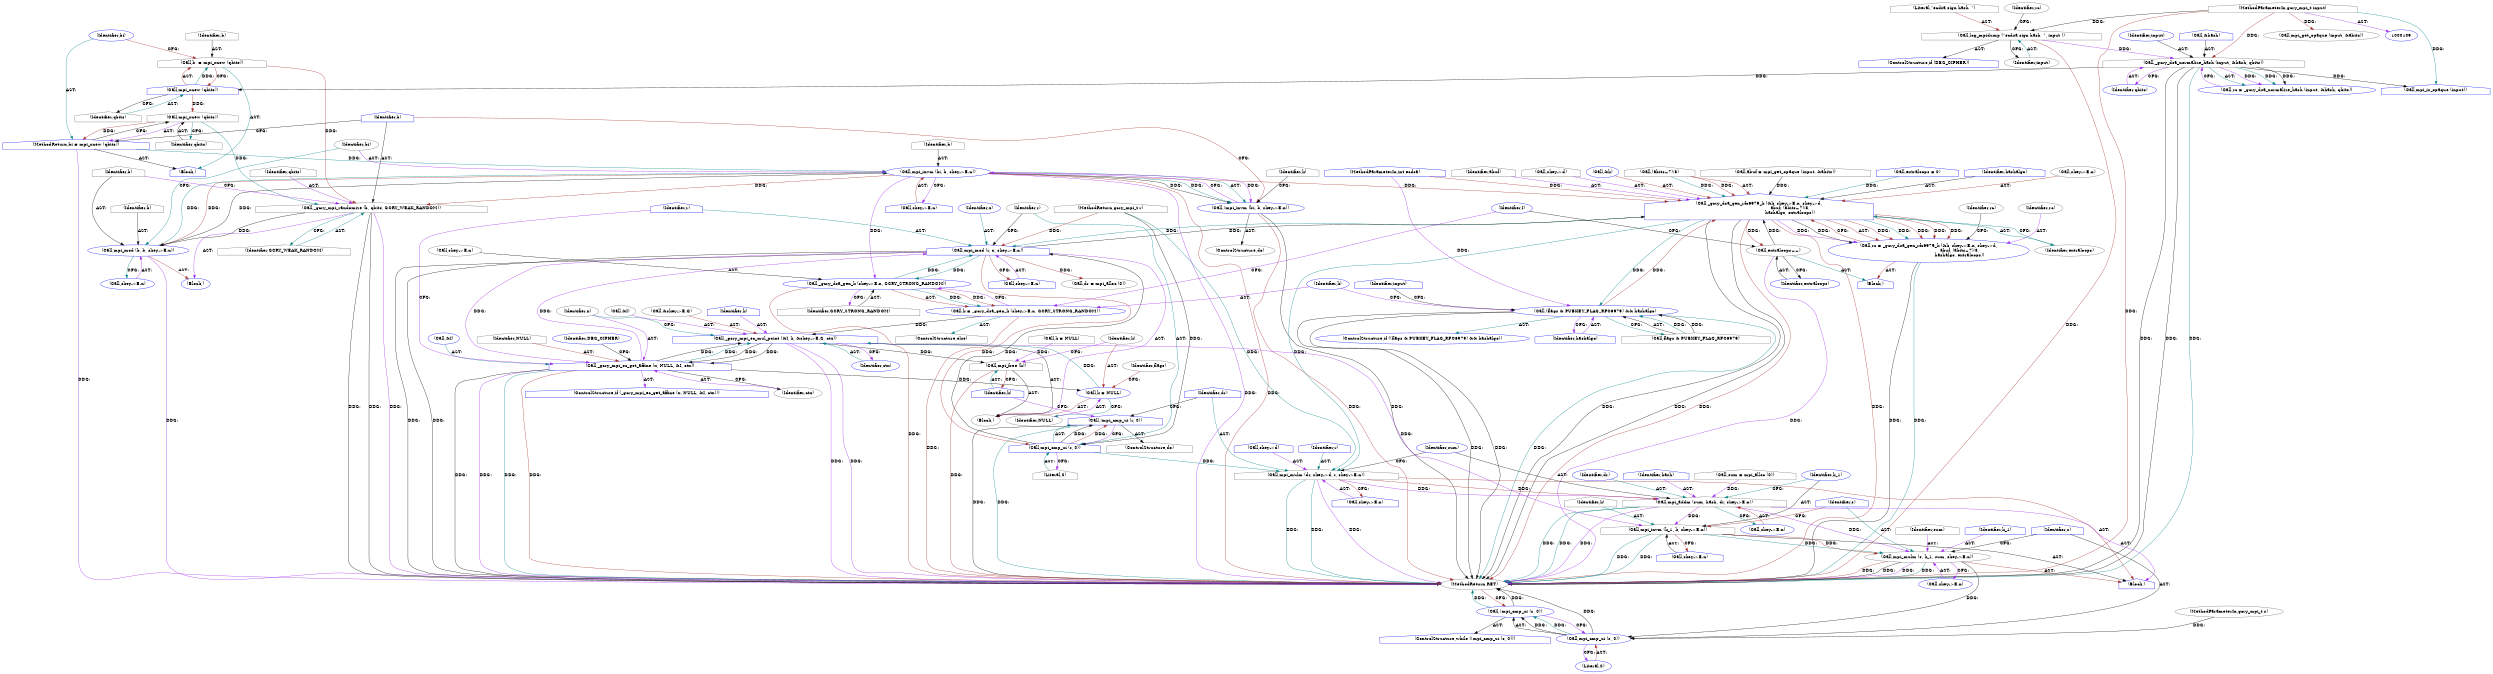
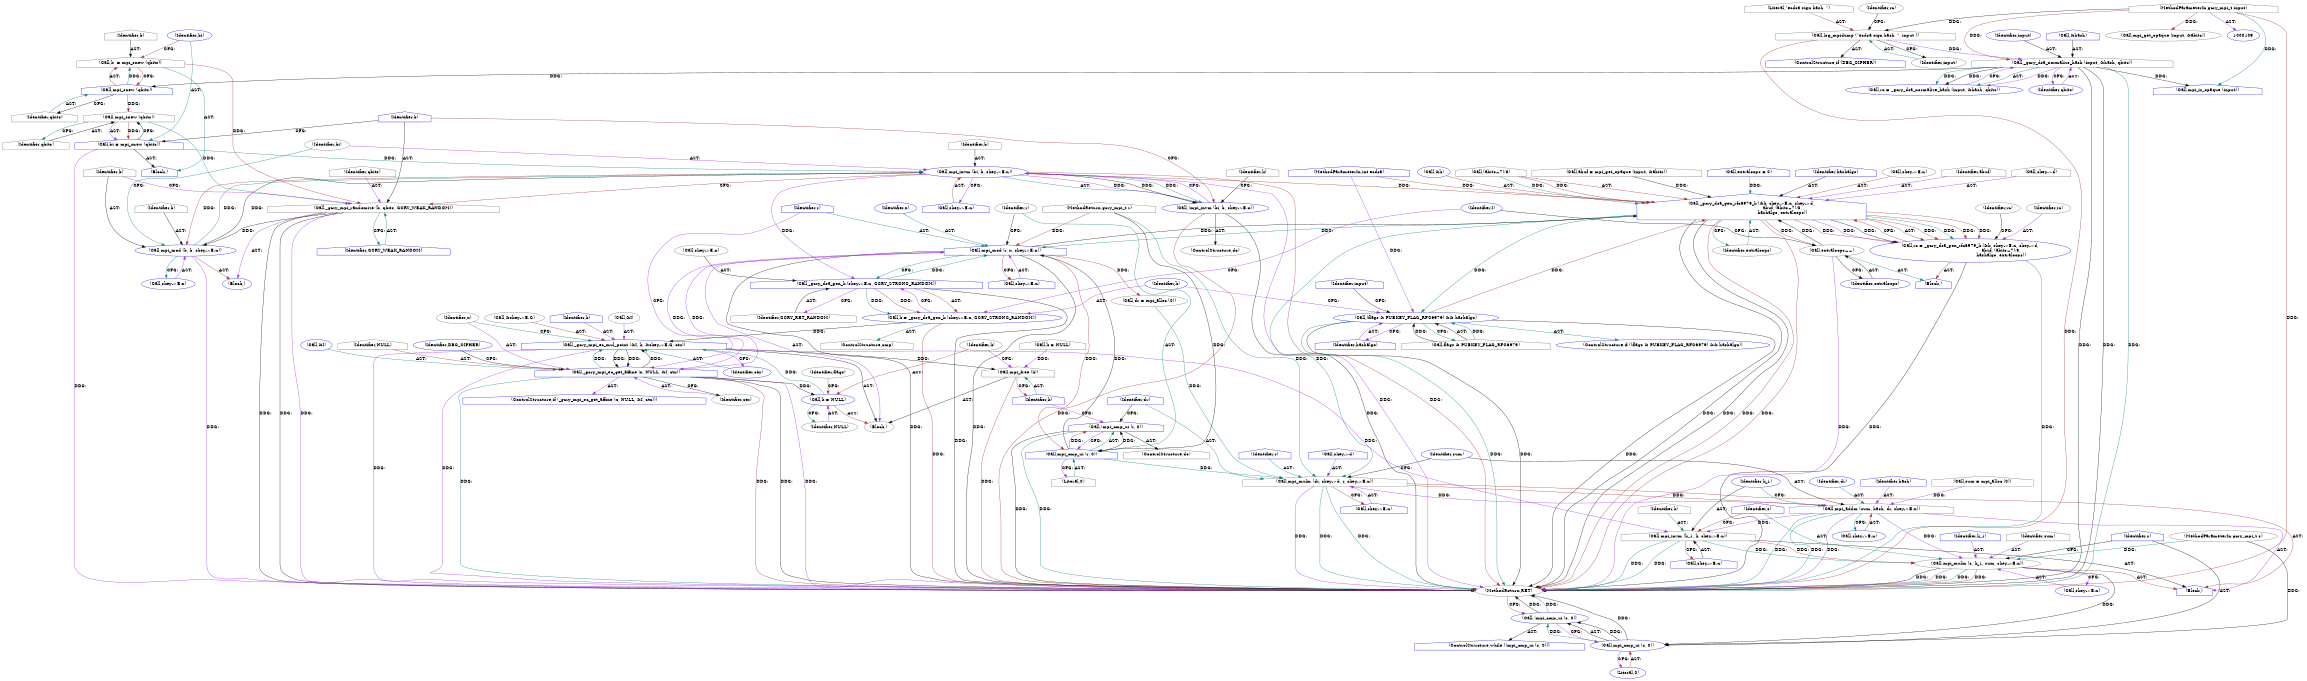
  digraph {
    node [color=blue shape=house]
    edge [color=black]
    n1 [label="(Call,mpi_invm (bi, b, skey->E.n))" shape=ellipse]
    n2 [label="(Call,mpi_mod (b, b, skey->E.n))" shape=ellipse]
    n3 [color=gray40 label="(Call,_gcry_mpi_randomize (b, qbits, GCRY_WEAK_RANDOM))"]
    n4 [label="(Call,!mpi_invm (bi, b, skey->E.n))" shape=ellipse]
    n5 [label="(Call,_gcry_dsa_gen_rfc6979_k (&k, skey->E.n, skey->d,\n                                            abuf, (abits+7)/8,\n                                            hashalgo, extraloops))"]
-   n6 [label="(Call,_gcry_dsa_gen_k (skey->E.n, GCRY_STRONG_RANDOM))" shape=ellipse]
+   n6 [label="(Call,_gcry_dsa_gen_k (skey->E.n, GCRY_STRONG_RANDOM))"]
    n7 [color=gray40 label="(MethodReturn,RET)" shape=ellipse]
    n8 [label="(Call,skey->E.n)"]
    n9 [label="(Block,)" shape=ellipse]
    n10 [label="(Call,skey->E.n)" shape=ellipse]
-   n11 [color=gray40 label="(Identifier,GCRY_WEAK_RANDOM)"]
+   n11 [label="(Identifier,GCRY_WEAK_RANDOM)"]
    n12 [color=gray40 label="(ControlStructure,do)" shape=ellipse]
    n13 [label="(Call,(flags & PUBKEY_FLAG_RFC6979) && hashalgo)" shape=ellipse]
    n14 [label="(Call,rc = _gcry_dsa_gen_rfc6979_k (&k, skey->E.n, skey->d,\n                                            abuf, (abits+7)/8,\n                                            hashalgo, extraloops))" shape=ellipse]
    n15 [color=gray40 label="(Call,extraloops++)" shape=ellipse]
    n16 [label="(Call,mpi_mod (r, x, skey->E.n))"]
    n17 [color=gray40 label="(Call,mpi_mulm (dr, skey->d, r, skey->E.n))"]
    n18 [color=gray40 label="(Identifier,extraloops)" shape=ellipse]
    n19 [label="(Call,k = _gcry_dsa_gen_k (skey->E.n, GCRY_STRONG_RANDOM))" shape=ellipse]
-   n20 [color=gray40 label="(Identifier,GCRY_STRONG_RANDOM)"]
+   n20 [color=gray40 label="(Identifier,GCRY_RET_RANDOM)"]
    n21 [label="(Call,!mpi_cmp_ui (s, 0))" shape=ellipse]
-   n22 [label="(MethodReturn,bi = mpi_snew (qbits))"]
+   n22 [label="(Call,bi = mpi_snew (qbits))"]
    n23 [color=gray40 label="(Call,mpi_snew (qbits))"]
    n24 [label="(Block,)"]
    n25 [color=gray40 label="(Identifier,qbits)"]
    n26 [label="(Call,mpi_snew (qbits))"]
    n27 [color=gray40 label="(Call,b  = mpi_snew (qbits))"]
    n28 [color=gray40 label="(Identifier,qbits)"]
    n29 [color=gray40 label="(Call,_gcry_dsa_normalize_hash (input, &hash, qbits))"]
    n30 [label="(Call,mpi_is_opaque (input))"]
    n31 [label="(Call,rc = _gcry_dsa_normalize_hash (input, &hash, qbits))" shape=ellipse]
    n32 [label="(Identifier,qbits)" shape=ellipse]
    n33 [color=gray40 label="(Call,log_mpidump (\"ecdsa sign hash  \", input ))"]
    n34 [color=gray40 label="(Identifier,input)" shape=ellipse]
    n35 [label="(ControlStructure,if (DBG_CIPHER))"]
    n36 [color=gray40 label="(MethodParameterIn,gcry_mpi_t input)"]
    n37 [color=gray40 label="(Call,mpi_get_opaque (input, &abits))" shape=ellipse]
    1000109 [shape=ellipse]
    n39 [label="(Identifier,hashalgo)"]
    n40 [color=gray40 label="(Call,flags & PUBKEY_FLAG_RFC6979)"]
    n41 [label="(ControlStructure,if ((flags & PUBKEY_FLAG_RFC6979) && hashalgo))" shape=ellipse]
    n42 [label="(Block,)"]
    n43 [label="(Identifier,extraloops)" shape=ellipse]
    n44 [label="(Call,_gcry_mpi_ec_get_affine (x, NULL, &I, ctx))"]
    n45 [label="(Call,mpi_cmp_ui (r, 0))"]
    n46 [label="(Call,skey->E.n)"]
    n47 [color=gray40 label="(Block,)" shape=ellipse]
    n48 [color=gray40 label="(Call,dr = mpi_alloc (0))" shape=ellipse]
    n49 [label="(Block,)"]
    n50 [color=gray40 label="(Call,mpi_addm (sum, hash, dr, skey->E.n))"]
    n51 [label="(Call,skey->E.n)"]
    n52 [label="(Call,_gcry_mpi_ec_mul_point (&I, k, &skey->E.G, ctx))"]
    n53 [label="(Call,k = NULL)" shape=ellipse]
    n54 [label="(ControlStructure,if (_gcry_mpi_ec_get_affine (x, NULL, &I, ctx)))"]
    n55 [color=gray40 label="(Identifier,ctx)" shape=ellipse]
    n56 [label="(Call,!mpi_cmp_ui (r, 0))"]
    n57 [color=gray40 label="(Literal,0)"]
-   n58 [color=gray40 label="(ControlStructure,else)"]
+   n58 [color=gray40 label="(ControlStructure,cmp)"]
    n59 [color=gray40 label="(Call,mpi_free (k))"]
    n60 [color=gray40 label="(Call,mpi_invm (k_1, k, skey->E.n))"]
    n61 [label="(Identifier,ctx)" shape=ellipse]
    n62 [label="(Identifier,k)"]
    n63 [color=gray40 label="(Call,mpi_mulm (s, k_1, sum, skey->E.n))" shape=ellipse]
    n64 [label="(Call,skey->E.n)"]
    n65 [color=gray40 label="(Identifier,NULL)" shape=ellipse]
    n66 [label="(Call,mpi_cmp_ui (s, 0))" shape=ellipse]
    n67 [label="(Call,skey->E.n)" shape=ellipse]
    n68 [label="(Literal,0)" shape=ellipse]
    n69 [label="(ControlStructure,while (!mpi_cmp_ui (s, 0)))"]
    n70 [color=gray40 label="(ControlStructure,do)"]
    n71 [label="(Call,skey->E.n)" shape=ellipse]
    n72 [color=gray40 label="(Identifier,bi)" shape=ellipse]
    n73 [label="(Identifier,k_1)" shape=ellipse]
    n74 [color=gray40 label="(Identifier,abuf)"]
    n75 [label="(Identifier,k)" shape=ellipse]
    n76 [color=gray40 label="(Call,&skey->E.G)" shape=ellipse]
    n77 [color=gray40 label="(Literal,\"ecdsa sign hash  \")"]
    n78 [label="(Identifier,input)" shape=ellipse]
    n79 [color=gray40 label="(Identifier,flags)" shape=ellipse]
    n80 [color=gray40 label="(Call,skey->d)"]
    n81 [label="(Call,&k)" shape=ellipse]
    n82 [label="(MethodParameterIn,int ecdsa)"]
    n83 [label="(Identifier,dr)"]
    n84 [color=gray40 label="(Identifier,qbits)"]
    n85 [color=gray40 label="(Identifier,rc)" shape=ellipse]
    n86 [label="(Identifier,dr)" shape=ellipse]
    n87 [label="(Identifier,s)"]
    n88 [label="(Identifier,k_1)"]
    n89 [color=gray40 label="(Identifier,rc)" shape=ellipse]
    n90 [color=gray40 label="(Identifier,k)" shape=ellipse]
    n91 [color=gray40 label="(Call,k = NULL)"]
    n92 [label="(Identifier,b)"]
    n93 [color=gray40 label="(Call,(abits+7)/8)"]
    n94 [color=gray40 label="(Call,skey->E.n)" shape=ellipse]
    n95 [color=gray40 label="(Identifier,rc)" shape=ellipse]
    n96 [label="(Identifier,r)"]
    n97 [label="(Identifier,hash)"]
    n98 [color=gray40 label="(Identifier,x)" shape=ellipse]
    n99 [color=gray40 label="(Call,abuf = mpi_get_opaque (input, &abits))"]
    n100 [label="(Identifier,s)"]
    n101 [label="(Call,extraloops = 0)"]
    n102 [label="(Call,&I)" shape=ellipse]
    n103 [label="(Identifier,r)"]
    n104 [label="(Identifier,hashalgo)"]
    n105 [color=gray40 label="(Identifier,r)" shape=ellipse]
    n106 [color=gray40 label="(Identifier,k)"]
    n107 [label="(Call,&hash)"]
    n108 [color=gray40 label="(Identifier,b)"]
    n109 [label="(Identifier,k)"]
    n110 [label="(Identifier,I)" shape=ellipse]
    n111 [color=gray40 label="(Identifier,NULL)"]
    n112 [color=gray40 label="(Identifier,b)"]
    n113 [label="(Identifier,sum)" shape=ellipse]
    n114 [color=gray40 label="(Identifier,sum)"]
    n115 [color=gray40 label="(Identifier,k)"]
    n116 [label="(Call,skey->d)"]
    n117 [color=gray40 label="(Call,sum = mpi_alloc (0))"]
    n118 [color=gray40 label="(Call,&I)" shape=ellipse]
    n119 [label="(Identifier,x)" shape=ellipse]
    n120 [label="(Identifier,DBG_CIPHER)" shape=ellipse]
    n121 [color=gray40 label="(MethodParameterIn,gcry_mpi_t s)" shape=ellipse]
    n122 [color=gray40 label="(Identifier,b)"]
    n123 [color=gray40 label="(MethodReturn,gcry_mpi_t r)"]
    n124 [label="(Identifier,bi)" shape=ellipse]
    n125 [color=gray40 label="(Call,skey->E.n)" shape=ellipse]
    n126 [color=gray40 label="(Identifier,b)"]
    n127 [label="(Identifier,input)"]
    n1 -> n2 [color=brown label="DDG: "]
-   n1 -> n3 [color=brown label="DDG: "]
+   n1 -> n3 [color=brown label="CFG: "]
    n1 -> n4 [color=teal label="AST: "]
    n1 -> n4 [color=purple label="DDG: "]
    n1 -> n4 [label="DDG: "]
    n1 -> n4 [color=teal label="DDG: "]
    n1 -> n5 [color=brown label="DDG: "]
    n1 -> n6 [color=purple label="DDG: "]
    n1 -> n7 [color=purple label="DDG: "]
    n1 -> n7 [color=brown label="DDG: "]
    n1 -> n8 [color=purple label="CFG: "]
    n2 -> n1 [label="DDG: "]
    n2 -> n1 [color=teal label="DDG: "]
    n2 -> n7 [color=purple label="DDG: "]
    n2 -> n9 [color=brown label="AST: "]
    n2 -> n10 [color=teal label="CFG: "]
    n3 -> n2 [label="DDG: "]
    n3 -> n7 [label="DDG: "]
    n3 -> n7 [label="DDG: "]
    n3 -> n7 [color=purple label="DDG: "]
    n3 -> n9 [color=purple label="AST: "]
    n3 -> n11 [color=teal label="CFG: "]
    n4 -> n1 [color=purple label="CFG: "]
    n4 -> n7 [color=brown label="DDG: "]
    n4 -> n7 [label="DDG: "]
    n4 -> n12 [label="AST: "]
    n5 -> n7 [label="DDG: "]
    n5 -> n7 [label="DDG: "]
    n5 -> n7 [color=brown label="DDG: "]
    n5 -> n7 [color=brown label="DDG: "]
    n5 -> n13 [color=teal label="DDG: "]
    n5 -> n14 [color=brown label="AST: "]
    n5 -> n14 [color=brown label="DDG: "]
    n5 -> n14 [color=teal label="DDG: "]
    n5 -> n14 [color=brown label="DDG: "]
    n5 -> n14 [color=brown label="DDG: "]
    n5 -> n14 [color=brown label="DDG: "]
    n5 -> n14 [color=purple label="DDG: "]
    n5 -> n14 [label="DDG: "]
    n5 -> n15 [color=brown label="DDG: "]
    n5 -> n16 [color=teal label="DDG: "]
    n5 -> n17 [color=teal label="DDG: "]
    n5 -> n18 [color=teal label="CFG: "]
-   n6 -> n7 [color=brown label="DDG: "]
+   n6 -> n7 [label="DDG: "]
    n6 -> n16 [color=teal label="DDG: "]
    n6 -> n19 [color=brown label="AST: "]
    n6 -> n19 [color=teal label="DDG: "]
    n6 -> n19 [color=brown label="DDG: "]
    n6 -> n20 [color=purple label="CFG: "]
    n7 -> n21 [color=brown label="CFG: "]
    n8 -> n1 [color=brown label="AST: "]
    n10 -> n2 [color=purple label="AST: "]
    n11 -> n3 [color=teal label="AST: "]
    n13 -> n5 [color=brown label="DDG: "]
    n13 -> n7 [label="DDG: "]
    n13 -> n7 [label="DDG: "]
    n13 -> n7 [color=teal label="DDG: "]
    n13 -> n39 [color=purple label="CFG: "]
    n13 -> n40 [color=teal label="CFG: "]
    n13 -> n41 [color=teal label="AST: "]
    n14 -> n5 [color=brown label="CFG: "]
    n14 -> n7 [color=teal label="DDG: "]
    n14 -> n7 [label="DDG: "]
    n14 -> n42 [color=brown label="AST: "]
    n15 -> n5 [label="DDG: "]
    n15 -> n7 [color=purple label="DDG: "]
    n15 -> n42 [color=teal label="AST: "]
    n15 -> n43 [label="CFG: "]
    n16 -> n5 [label="DDG: "]
-   n16 -> n6 [color=teal label="DDG: "]
+   n16 -> n6 [color=teal label="CFG: "]
    n16 -> n7 [label="DDG: "]
    n16 -> n7 [label="DDG: "]
    n16 -> n44 [color=purple label="DDG: "]
    n16 -> n45 [color=brown label="DDG: "]
    n16 -> n46 [color=brown label="CFG: "]
    n16 -> n47 [color=purple label="AST: "]
    n16 -> n48 [color=brown label="DDG: "]
    n17 -> n7 [color=teal label="DDG: "]
    n17 -> n7 [color=purple label="DDG: "]
    n17 -> n7 [color=teal label="DDG: "]
    n17 -> n49 [color=brown label="AST: "]
    n17 -> n50 [color=purple label="DDG: "]
    n17 -> n50 [color=brown label="DDG: "]
    n17 -> n51 [color=brown label="CFG: "]
    n18 -> n5 [color=teal label="AST: "]
    n19 -> n6 [color=purple label="CFG: "]
    n19 -> n7 [color=brown label="DDG: "]
    n19 -> n52 [label="DDG: "]
    n19 -> n58 [color=teal label="AST: "]
    n20 -> n6 [label="AST: "]
    n21 -> n7 [label="DDG: "]
    n21 -> n7 [color=teal label="DDG: "]
    n21 -> n66 [color=purple label="CFG: "]
    n21 -> n69 [label="AST: "]
    n22 -> n1 [color=teal label="DDG: "]
    n22 -> n7 [color=purple label="DDG: "]
    n22 -> n23 [label="CFG: "]
    n22 -> n24 [label="AST: "]
    n23 -> n3 [color=teal label="DDG: "]
    n23 -> n22 [color=purple label="AST: "]
    n23 -> n22 [color=brown label="DDG: "]
    n23 -> n25 [color=teal label="CFG: "]
    n25 -> n23 [label="AST: "]
    n26 -> n23 [color=brown label="DDG: "]
    n26 -> n27 [color=brown label="AST: "]
    n26 -> n27 [color=teal label="DDG: "]
    n26 -> n28 [label="CFG: "]
    n27 -> n3 [color=brown label="DDG: "]
    n27 -> n24 [color=teal label="AST: "]
    n27 -> n26 [color=brown label="CFG: "]
    n28 -> n26 [color=teal label="AST: "]
    n29 -> n7 [label="DDG: "]
    n29 -> n7 [label="DDG: "]
    n29 -> n7 [color=teal label="DDG: "]
    n29 -> n26 [label="DDG: "]
    n29 -> n30 [label="DDG: "]
    n29 -> n31 [color=teal label="AST: "]
    n29 -> n31 [color=purple label="DDG: "]
    n29 -> n31 [color=teal label="DDG: "]
    n29 -> n31 [label="DDG: "]
    n29 -> n32 [color=purple label="CFG: "]
    n31 -> n29 [color=purple label="CFG: "]
    n32 -> n29 [color=purple label="AST: "]
    n33 -> n7 [color=brown label="DDG: "]
    n33 -> n29 [color=purple label="DDG: "]
    n33 -> n34 [label="CFG: "]
    n33 -> n35 [label="AST: "]
    n34 -> n33 [color=teal label="AST: "]
    n36 -> n7 [color=brown label="DDG: "]
    n36 -> n29 [color=brown label="DDG: "]
    n36 -> n30 [color=teal label="DDG: "]
    n36 -> n33 [label="DDG: "]
    n36 -> n37 [color=brown label="DDG: "]
    n36 -> 1000109 [color=purple label="AST: "]
    n39 -> n13 [color=purple label="AST: "]
    n40 -> n13 [label="AST: "]
    n40 -> n13 [color=teal label="DDG: "]
    n40 -> n13 [label="DDG: "]
    n43 -> n15 [label="AST: "]
    n44 -> n7 [color=purple label="DDG: "]
    n44 -> n7 [color=teal label="DDG: "]
    n44 -> n7 [color=brown label="DDG: "]
    n44 -> n7 [label="DDG: "]
    n44 -> n16 [color=purple label="DDG: "]
    n44 -> n52 [label="DDG: "]
    n44 -> n52 [color=teal label="DDG: "]
    n44 -> n53 [label="DDG: "]
    n44 -> n54 [color=purple label="AST: "]
    n44 -> n55 [label="CFG: "]
    n45 -> n16 [label="DDG: "]
    n45 -> n17 [color=teal label="DDG: "]
    n45 -> n56 [color=teal label="AST: "]
    n45 -> n56 [label="DDG: "]
    n45 -> n56 [color=brown label="DDG: "]
    n45 -> n57 [color=purple label="CFG: "]
    n46 -> n16 [color=purple label="AST: "]
+   n48 -> n17 [color=teal label="DDG: "]
    n50 -> n7 [color=teal label="DDG: "]
    n50 -> n7 [color=purple label="DDG: "]
    n50 -> n7 [color=teal label="DDG: "]
    n50 -> n49 [color=purple label="AST: "]
    n50 -> n60 [color=purple label="DDG: "]
    n50 -> n63 [color=purple label="DDG: "]
    n50 -> n71 [color=teal label="CFG: "]
    n51 -> n17 [color=purple label="AST: "]
    n52 -> n7 [color=purple label="DDG: "]
    n52 -> n7 [color=purple label="DDG: "]
    n52 -> n44 [label="DDG: "]
    n52 -> n44 [label="DDG: "]
    n52 -> n47 [label="AST: "]
    n52 -> n59 [label="DDG: "]
    n52 -> n60 [color=purple label="DDG: "]
    n52 -> n61 [color=purple label="CFG: "]
    n53 -> n47 [color=brown label="AST: "]
    n53 -> n52 [color=teal label="DDG: "]
    n53 -> n65 [color=teal label="CFG: "]
    n55 -> n44 [color=purple label="AST: "]
    n56 -> n7 [label="DDG: "]
    n56 -> n7 [color=teal label="DDG: "]
    n56 -> n45 [color=purple label="CFG: "]
    n56 -> n70 [label="AST: "]
    n57 -> n45 [color=teal label="AST: "]
    n59 -> n7 [color=brown label="DDG: "]
    n59 -> n47 [label="AST: "]
    n59 -> n62 [color=brown label="CFG: "]
    n60 -> n7 [color=teal label="DDG: "]
    n60 -> n7 [color=teal label="DDG: "]
    n60 -> n49 [label="AST: "]
    n60 -> n63 [color=teal label="DDG: "]
    n60 -> n63 [color=brown label="DDG: "]
    n60 -> n64 [color=brown label="CFG: "]
    n61 -> n52 [color=teal label="AST: "]
    n62 -> n56 [color=purple label="CFG: "]
    n62 -> n59 [color=teal label="AST: "]
    n63 -> n7 [color=teal label="DDG: "]
    n63 -> n7 [color=brown label="DDG: "]
    n63 -> n7 [label="DDG: "]
    n63 -> n7 [color=purple label="DDG: "]
    n63 -> n49 [color=brown label="AST: "]
    n63 -> n66 [label="DDG: "]
    n63 -> n67 [color=purple label="CFG: "]
    n64 -> n60 [label="AST: "]
    n65 -> n53 [color=purple label="AST: "]
    n66 -> n7 [label="DDG: "]
    n66 -> n21 [label="AST: "]
    n66 -> n21 [label="DDG: "]
    n66 -> n21 [color=teal label="DDG: "]
    n66 -> n68 [color=purple label="CFG: "]
    n67 -> n63 [color=purple label="AST: "]
    n68 -> n66 [color=brown label="AST: "]
    n71 -> n50 [color=brown label="AST: "]
    n72 -> n1 [color=purple label="AST: "]
    n72 -> n2 [color=teal label="CFG: "]
    n73 -> n50 [color=teal label="CFG: "]
    n73 -> n60 [label="AST: "]
    n74 -> n5 [color=purple label="AST: "]
    n75 -> n13 [color=purple label="CFG: "]
    n75 -> n19 [color=purple label="AST: "]
    n76 -> n52 [color=brown label="AST: "]
    n77 -> n33 [color=brown label="AST: "]
    n78 -> n29 [label="AST: "]
    n79 -> n53 [color=brown label="CFG: "]
    n80 -> n5 [color=purple label="AST: "]
    n81 -> n5 [color=brown label="AST: "]
    n82 -> n5 [color=brown label="DDG: "]
    n82 -> n13 [color=purple label="DDG: "]
    n83 -> n17 [color=teal label="AST: "]
    n83 -> n56 [label="CFG: "]
    n84 -> n3 [color=purple label="AST: "]
    n85 -> n33 [label="CFG: "]
    n86 -> n50 [color=teal label="AST: "]
    n87 -> n60 [color=brown label="CFG: "]
    n87 -> n63 [color=teal label="AST: "]
    n88 -> n63 [color=purple label="AST: "]
    n89 -> n14 [label="CFG: "]
    n90 -> n53 [color=brown label="AST: "]
    n90 -> n59 [color=purple label="CFG: "]
    n91 -> n59 [color=purple label="DDG: "]
    n92 -> n3 [label="AST: "]
    n92 -> n4 [color=brown label="CFG: "]
    n92 -> n22 [label="CFG: "]
    n93 -> n5 [color=brown label="AST: "]
    n93 -> n5 [color=teal label="DDG: "]
    n93 -> n5 [color=brown label="DDG: "]
    n94 -> n6 [label="AST: "]
    n95 -> n14 [color=purple label="AST: "]
    n96 -> n17 [color=teal label="AST: "]
    n97 -> n50 [color=purple label="AST: "]
    n98 -> n44 [color=purple label="AST: "]
    n98 -> n52 [color=teal label="CFG: "]
    n99 -> n5 [label="DDG: "]
    n100 -> n63 [label="CFG: "]
    n100 -> n66 [label="AST: "]
    n101 -> n5 [color=teal label="DDG: "]
    n102 -> n44 [color=teal label="AST: "]
    n103 -> n16 [color=teal label="AST: "]
    n103 -> n44 [color=purple label="CFG: "]
    n104 -> n5 [label="AST: "]
    n105 -> n16 [label="CFG: "]
    n105 -> n45 [color=teal label="AST: "]
    n106 -> n4 [label="CFG: "]
    n107 -> n29 [label="AST: "]
    n108 -> n1 [label="AST: "]
    n109 -> n52 [color=purple label="AST: "]
    n110 -> n15 [label="CFG: "]
    n110 -> n19 [color=purple label="CFG: "]
    n111 -> n44 [color=brown label="AST: "]
    n112 -> n2 [label="AST: "]
    n113 -> n17 [label="CFG: "]
    n113 -> n50 [label="AST: "]
    n114 -> n63 [color=purple label="AST: "]
    n115 -> n60 [color=teal label="AST: "]
    n116 -> n17 [color=purple label="AST: "]
    n117 -> n50 [color=purple label="DDG: "]
    n118 -> n52 [color=purple label="AST: "]
    n119 -> n16 [color=teal label="AST: "]
    n120 -> n44 [label="CFG: "]
+   n121 -> n63 [color=teal label="DDG: "]
    n121 -> n66 [label="DDG: "]
    n122 -> n27 [label="AST: "]
    n123 -> n16 [color=brown label="DDG: "]
    n123 -> n17 [color=teal label="DDG: "]
    n123 -> n45 [label="DDG: "]
    n124 -> n22 [color=teal label="AST: "]
    n124 -> n27 [color=brown label="CFG: "]
    n125 -> n5 [color=brown label="AST: "]
    n126 -> n2 [label="AST: "]
    n126 -> n3 [color=purple label="CFG: "]
    n127 -> n13 [label="CFG: "]
  }
